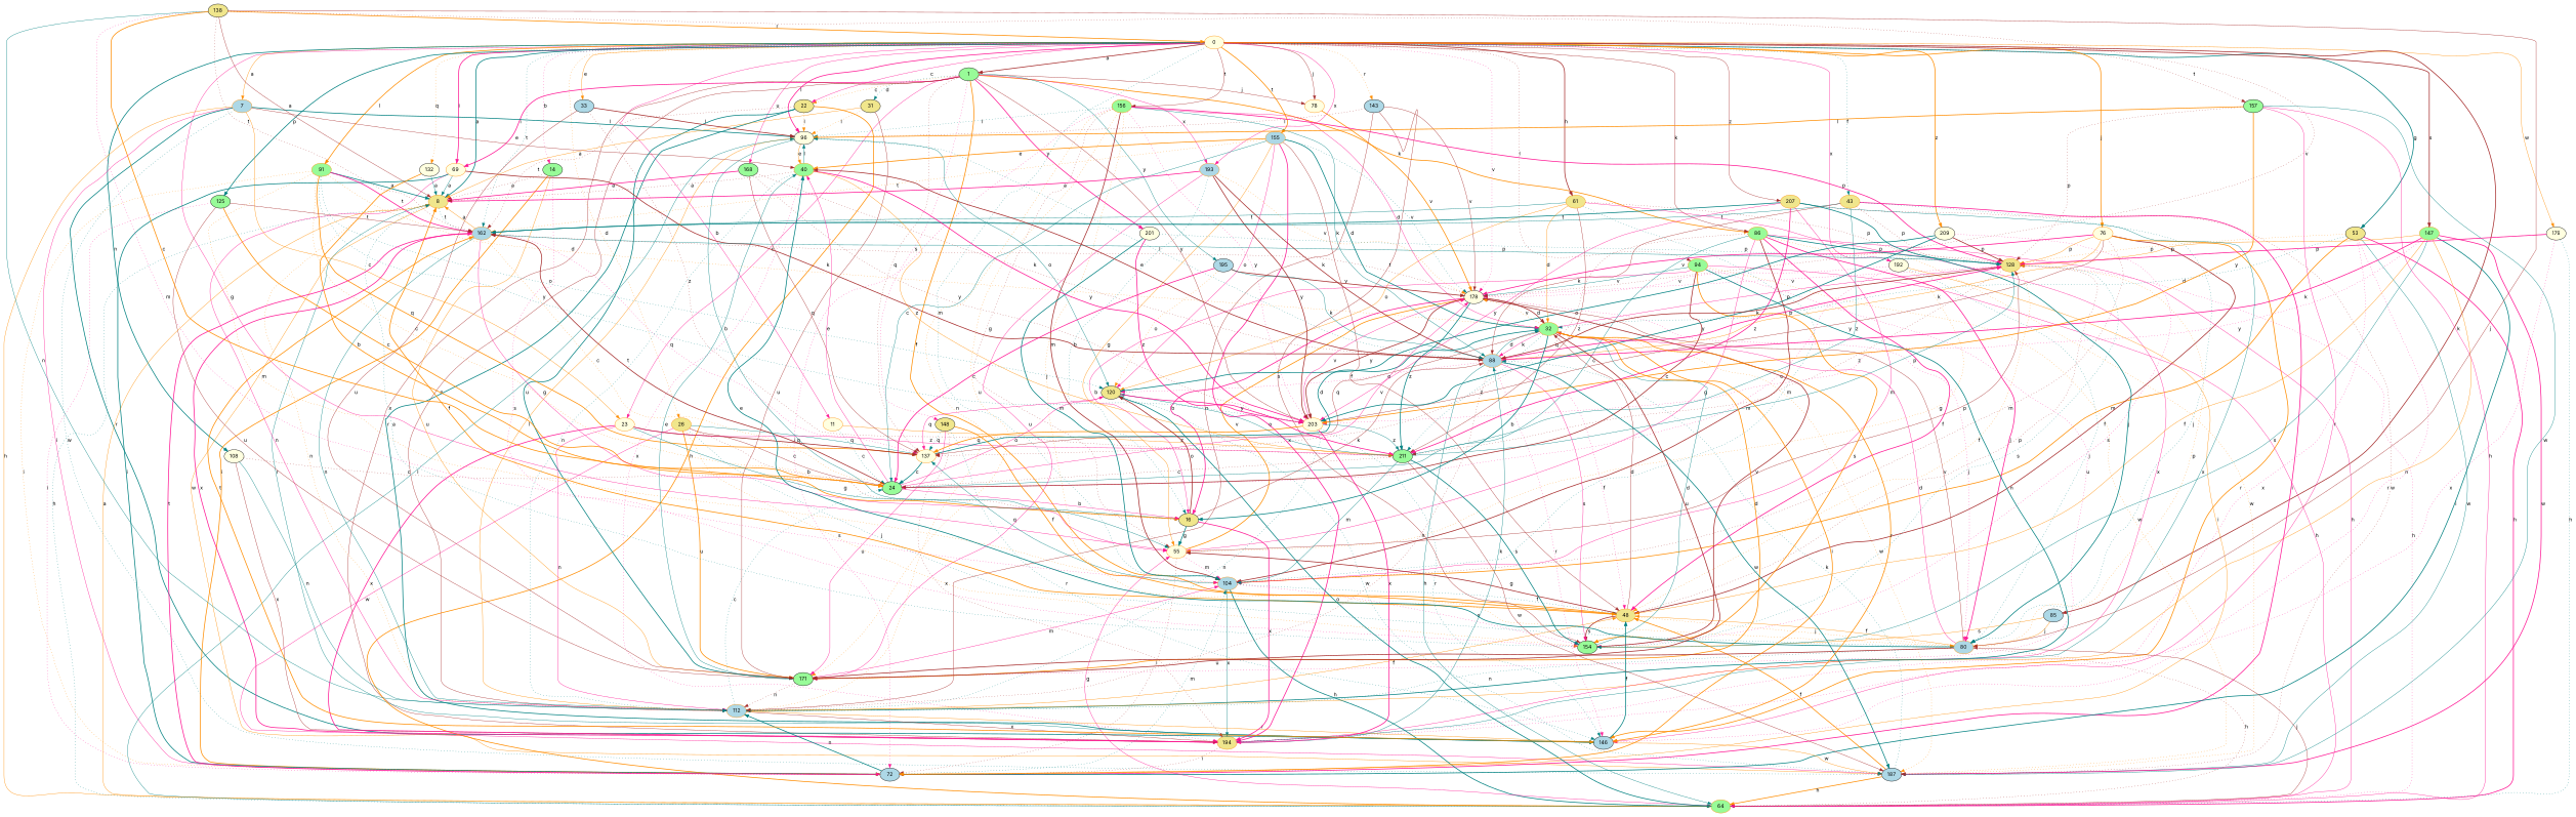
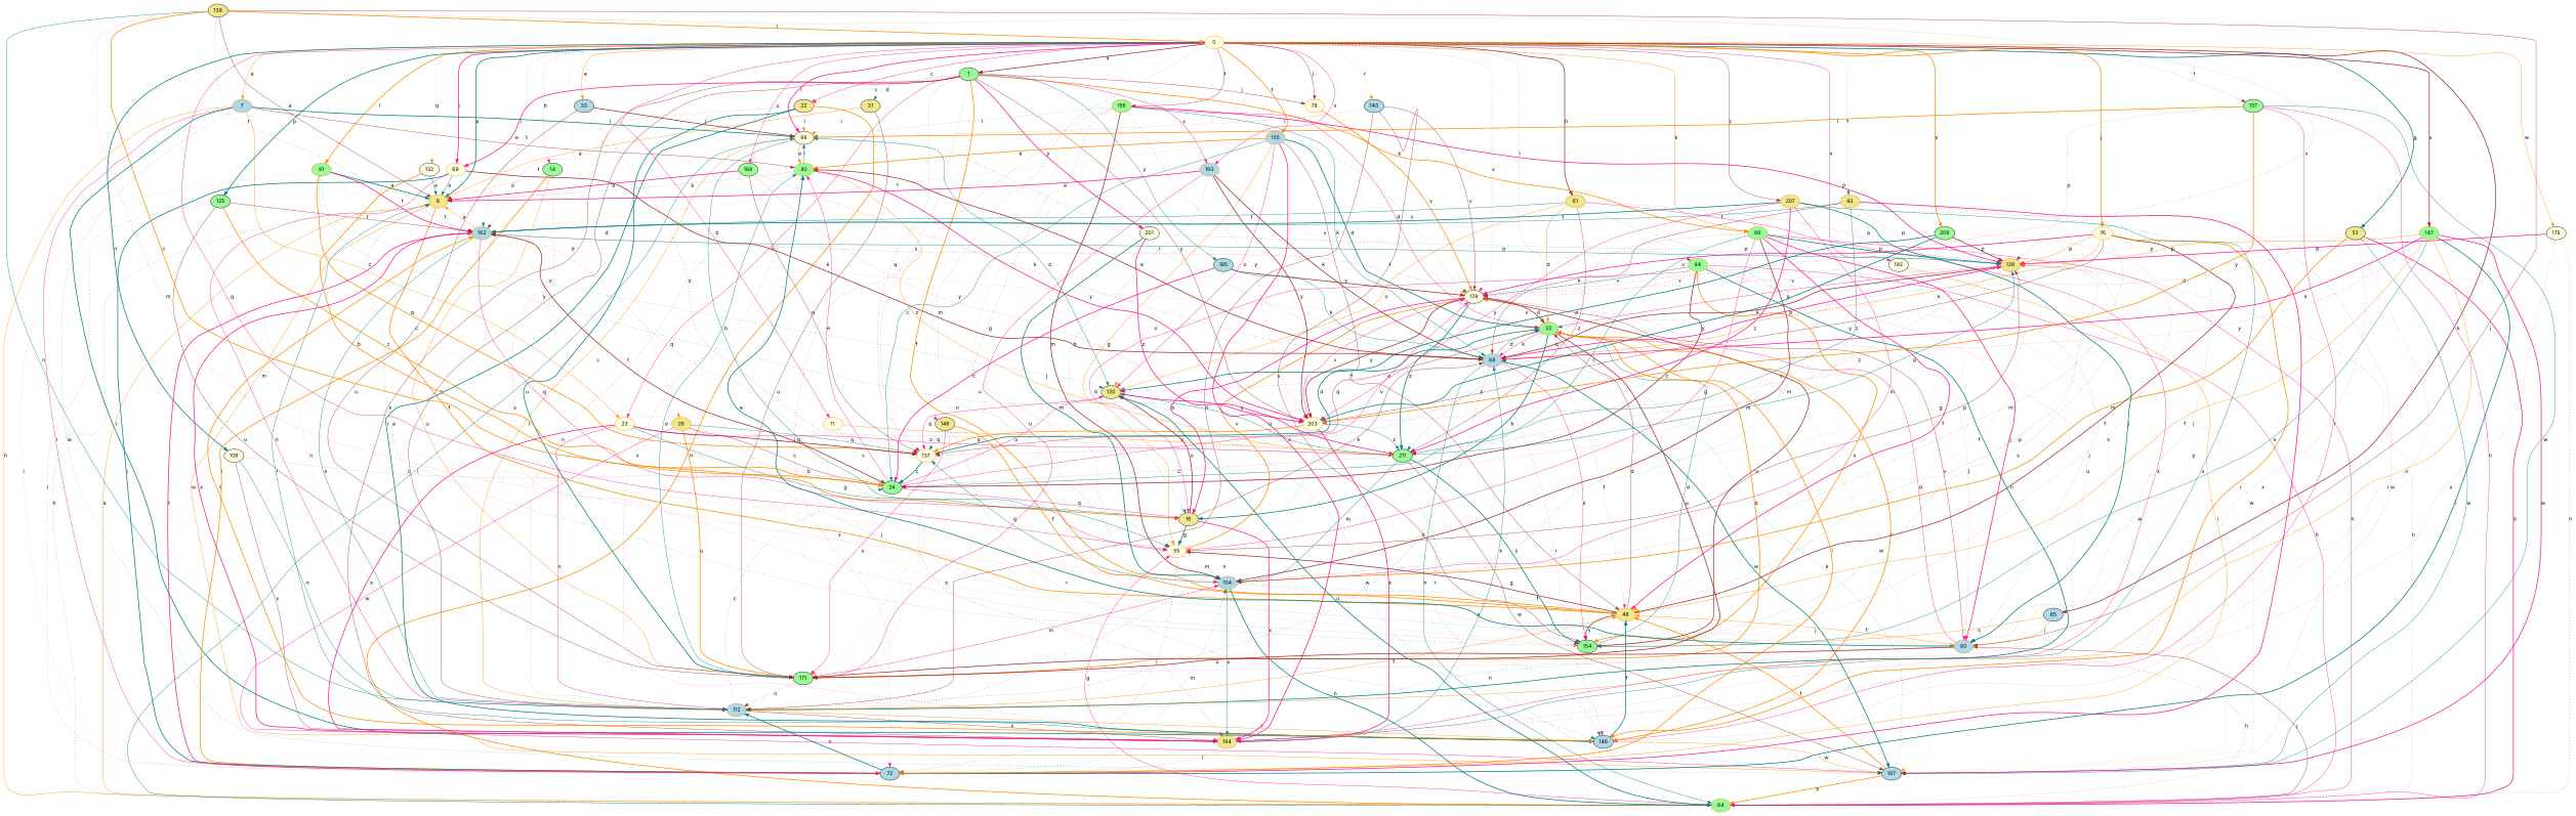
  strict digraph {
    fontname=Inter
    node [color=darkorange fillcolor=palegreen fontname=Inter style=filled]
    edge [color=teal fontname=Inter style=solid]
    1 [color=black]
    0 [fillcolor=lightyellow]
    7 [fillcolor=lightblue]
    8 [fillcolor=khaki]
    11 [fillcolor=lightyellow]
    14 [color=black]
    22 [color=black fillcolor=khaki]
    26 [fillcolor=khaki]
    33 [color=black fillcolor=lightblue]
    43 [fillcolor=khaki]
    53 [color=black fillcolor=khaki]
    55 [fillcolor=lightyellow]
    61 [fillcolor=khaki]
    69 [fillcolor=lightyellow]
    76 [fillcolor=lightyellow]
    78 [fillcolor=lightyellow]
    85 [color=black fillcolor=lightblue]
    86
    91
    94
    96 [color=black fillcolor=lightyellow]
    104 [fillcolor=lightblue]
    108 [color=black fillcolor=lightyellow]
    125 [color=black]
    132 [color=black fillcolor=lightyellow]
    143 [color=black fillcolor=lightblue]
    147
    155 [fillcolor=lightblue]
    156
    157 [color=black]
    162 [fillcolor=lightblue]
    168 [color=black]
    178 [color=black fillcolor=lightyellow]
    179 [color=black fillcolor=lightyellow]
    192 [color=black fillcolor=lightyellow]
    193 [fillcolor=lightblue]
    207 [fillcolor=khaki]
-   209 [color=black fillcolor=lightyellow]
+   209 [color=black]
    23 [fillcolor=lightyellow]
    31 [color=black fillcolor=khaki]
    48 [fillcolor=khaki]
    112 [fillcolor=lightblue]
    137 [fillcolor=lightyellow]
    148 [color=black fillcolor=khaki]
    194 [fillcolor=khaki]
    195 [color=black fillcolor=lightblue]
    201 [color=black fillcolor=lightyellow]
    203 [fillcolor=lightyellow]
    40
    64
    72 [color=black fillcolor=lightblue]
    146 [color=black fillcolor=lightblue]
    187 [color=black fillcolor=lightblue]
    24 [color=black]
    211 [color=black]
    154 [color=black]
    171 [color=black]
    16 [color=black fillcolor=khaki]
    80 [fillcolor=lightblue]
    88 [fillcolor=lightblue]
    128 [fillcolor=khaki]
    32
    120 [color=black fillcolor=khaki]
    138 [color=black fillcolor=khaki]
    1 -> 22 [color=darkorange label=c style=dotted]
    1 -> 69 [color=deeppink label=i style=bold]
    1 -> 78 [color=brown label=j]
    1 -> 86 [color=darkorange label=k style=bold]
    1 -> 193 [color=deeppink label=x]
    1 -> 23 [color=deeppink label=c]
    1 -> 31 [label=d style=dotted]
    1 -> 48 [color=darkorange label=f style=bold]
    1 -> 112 [color=brown label=n]
    1 -> 137 [color=brown label=q style=dotted]
    1 -> 148 [color=deeppink label=s style=dotted]
    1 -> 194 [color=brown label=x]
    1 -> 195 [label=y]
    1 -> 201 [color=deeppink label=y style=bold]
    1 -> 203 [color=brown label=y]
    0 -> 1 [color=brown label=a style=bold]
    0 -> 7 [color=darkorange label=a]
    0 -> 8 [label=a style=bold]
    0 -> 11 [color=deeppink label=b]
    0 -> 14 [color=deeppink label=b style=dotted]
    0 -> 22 [color=deeppink label=c]
    0 -> 26 [color=darkorange label=d style=dotted]
    0 -> 33 [color=darkorange label=e]
    0 -> 43 [label=f style=dotted]
    0 -> 53 [label=g style=bold]
    0 -> 55 [color=deeppink label=g]
    0 -> 61 [color=brown label=h style=bold]
    0 -> 69 [color=deeppink label=i style=bold]
    0 -> 76 [color=darkorange label=j style=bold]
    0 -> 78 [color=brown label=j]
    0 -> 85 [color=brown label=k style=bold]
-   0 -> 86 [color=brown label=k]
+   0 -> 86 [color=darkorange label=k]
    0 -> 91 [color=darkorange label=l style=bold]
    0 -> 94 [color=brown label=l style=dotted]
    0 -> 96 [color=deeppink label=l style=bold]
    0 -> 104 [label=m style=dotted]
    0 -> 108 [label=n style=bold]
    0 -> 125 [label=p style=bold]
    0 -> 132 [color=darkorange label=q style=dotted]
    0 -> 143 [color=darkorange label=r style=dotted]
    0 -> 147 [color=brown label=s style=bold]
    0 -> 155 [color=darkorange label=t style=bold]
    0 -> 156 [color=brown label=t]
    0 -> 157 [color=brown label=t style=dotted]
    0 -> 162 [label=t style=dotted]
    0 -> 168 [color=deeppink label=u]
    0 -> 178 [color=deeppink label=v style=dotted]
    0 -> 179 [color=darkorange label=w]
    0 -> 192 [color=deeppink label=x]
    0 -> 193 [color=deeppink label=x]
    0 -> 207 [color=brown label=z]
    0 -> 209 [color=darkorange label=z style=bold]
    7 -> 96 [label=l style=bold]
    7 -> 23 [color=darkorange label=c]
    7 -> 40 [color=brown label=e]
    7 -> 64 [color=darkorange label=h]
    7 -> 72 [color=deeppink label=i]
    7 -> 146 [label=r style=bold]
    7 -> 187 [label=w style=dotted]
    8 -> 162 [label=t style=dotted]
-   48 -> 8 [color=darkorange label=f style=bold]
+   8 -> 48 [color=darkorange label=f style=bold]
    8 -> 112 [color=darkorange label=n style=dotted]
    8 -> 64 [label=h style=dotted]
    8 -> 146 [label=r]
    8 -> 187 [color=darkorange label=w]
    11 -> 24 [label=c style=dotted]
    11 -> 211 [color=darkorange label=z]
    14 -> 8 [color=brown label=a style=dotted]
    14 -> 72 [color=darkorange label=i style=bold]
    14 -> 154 [color=deeppink label=s style=dotted]
    14 -> 171 [color=darkorange label=u]
    22 -> 96 [color=darkorange label=l style=dotted]
    22 -> 162 [color=brown label=t style=dotted]
    22 -> 64 [color=darkorange label=h style=bold]
    22 -> 146 [label=r style=bold]
    22 -> 171 [label=u style=bold]
    26 -> 137 [label=q]
    26 -> 187 [color=deeppink label=w]
    26 -> 24 [color=brown label=c]
    26 -> 154 [color=darkorange label=s style=dotted]
    26 -> 171 [color=darkorange label=u style=bold]
    26 -> 16 [color=brown label=b style=dotted]
    26 -> 80 [label=j style=dotted]
    33 -> 96 [color=brown label=l style=bold]
    33 -> 211 [color=brown label=z style=dotted]
    33 -> 171 [color=brown label=u]
    43 -> 162 [label=t]
    43 -> 72 [color=deeppink label=i style=bold]
    43 -> 211 [label=z]
    43 -> 80 [label=j style=dotted]
    43 -> 88 [color=brown label=k]
    43 -> 128 [color=brown label=p style=dotted]
    53 -> 104 [color=darkorange label=m style=bold]
    53 -> 194 [color=deeppink label=x style=dotted]
    53 -> 64 [color=deeppink label=h style=bold]
    53 -> 146 [color=deeppink label=r style=dotted]
    53 -> 187 [label=w]
    53 -> 128 [color=darkorange label=p style=dotted]
    53 -> 32 [label=d style=dotted]
    55 -> 104 [color=deeppink label=m style=dotted]
    55 -> 178 [color=darkorange label=v style=bold]
    55 -> 72 [color=brown label=i style=dotted]
    55 -> 128 [color=brown label=p]
    61 -> 104 [label=m style=dotted]
    61 -> 162 [label=t]
    61 -> 194 [color=deeppink label=x]
    61 -> 211 [color=brown label=z]
    61 -> 128 [color=brown label=p style=dotted]
    61 -> 32 [color=darkorange label=d]
    61 -> 120 [color=darkorange label=o]
    69 -> 8 [label=a]
    69 -> 112 [color=deeppink label=n]
    69 -> 72 [label=i style=bold]
    69 -> 88 [color=brown label=k style=bold]
    76 -> 104 [color=brown label=m style=dotted]
    76 -> 178 [color=deeppink label=v style=bold]
    76 -> 48 [color=brown label=f style=bold]
    76 -> 203 [color=brown label=y]
    76 -> 146 [color=darkorange label=r style=bold]
    76 -> 88 [color=darkorange label=k]
    76 -> 128 [color=darkorange label=p]
    78 -> 178 [color=darkorange label=v style=bold]
    85 -> 154 [color=darkorange label=s]
    85 -> 80 [color=darkorange label=j]
    86 -> 55 [color=deeppink label=g]
    86 -> 104 [color=brown label=m style=bold]
    86 -> 48 [color=deeppink label=f style=bold]
    86 -> 137 [color=brown label=q style=dotted]
    86 -> 64 [color=deeppink label=h]
    86 -> 187 [color=darkorange label=w style=dotted]
    86 -> 24 [label=c]
    86 -> 80 [color=deeppink label=j style=bold]
    86 -> 128 [label=p style=bold]
    91 -> 8 [label=a style=bold]
    91 -> 104 [color=darkorange label=m style=dotted]
    91 -> 162 [color=deeppink label=t style=bold]
    91 -> 137 [color=darkorange label=q style=bold]
    91 -> 203 [label=y style=dotted]
    91 -> 72 [color=darkorange label=i style=dotted]
    91 -> 24 [color=darkorange label=c style=dotted]
    91 -> 32 [color=darkorange label=d style=dotted]
    91 -> 120 [label=o style=dotted]
    94 -> 178 [label=v]
    94 -> 112 [label=n style=bold]
    94 -> 64 [color=deeppink label=h]
    94 -> 187 [color=darkorange label=w style=dotted]
    94 -> 24 [color=brown label=c style=bold]
    94 -> 154 [color=darkorange label=s style=bold]
    94 -> 171 [color=deeppink label=u style=dotted]
    94 -> 16 [color=deeppink label=b]
    96 -> 40 [color=darkorange label=e]
    96 -> 16 [label=b]
    96 -> 120 [label=o]
    104 -> 48 [label=f style=dotted]
    104 -> 137 [label=q]
    104 -> 194 [label=x]
    104 -> 64 [label=h style=bold]
    104 -> 154 [color=deeppink label=s style=dotted]
    108 -> 112 [label=n]
    108 -> 194 [color=brown label=x]
    108 -> 24 [color=brown label=c style=dotted]
    125 -> 162 [color=brown label=t]
    125 -> 72 [color=deeppink label=i style=dotted]
    125 -> 24 [color=darkorange label=c style=bold]
    125 -> 171 [color=brown label=u]
    132 -> 8 [label=a]
    132 -> 16 [color=darkorange label=b style=bold]
    143 -> 96 [color=brown label=l style=dotted]
    143 -> 178 [color=brown label=v]
    143 -> 112 [color=brown label=n]
    143 -> 154 [color=brown label=s]
    147 -> 48 [color=darkorange label=f]
    147 -> 112 [color=darkorange label=n]
    147 -> 203 [color=deeppink label=y style=dotted]
    147 -> 72 [label=i style=bold]
    147 -> 187 [color=deeppink label=w style=bold]
    147 -> 154 [label=s]
    147 -> 88 [color=deeppink label=k style=bold]
    147 -> 128 [color=darkorange label=p]
    155 -> 55 [color=darkorange label=g]
    155 -> 162 [color=darkorange label=t style=dotted]
    155 -> 178 [label=v style=dotted]
    155 -> 48 [color=brown label=f]
    155 -> 194 [color=deeppink label=x style=bold]
    155 -> 40 [color=darkorange label=e style=bold]
    155 -> 24 [label=c]
    155 -> 32 [label=d style=bold]
    155 -> 120 [color=deeppink label=o]
    156 -> 55 [color=brown label=g style=dotted]
    156 -> 96 [label=l style=dotted]
    156 -> 104 [color=brown label=m style=bold]
    156 -> 112 [color=darkorange label=n style=dotted]
    156 -> 203 [color=deeppink label=y style=dotted]
    156 -> 72 [color=deeppink label=i style=dotted]
    156 -> 171 [color=darkorange label=u style=dotted]
    156 -> 80 [color=darkorange label=j style=dotted]
    156 -> 88 [label=k]
    156 -> 128 [color=deeppink label=p style=bold]
    156 -> 32 [color=deeppink label=d]
    157 -> 96 [color=darkorange label=l style=bold]
    157 -> 203 [color=darkorange label=y style=bold]
    157 -> 64 [color=deeppink label=h]
    157 -> 146 [color=deeppink label=r]
    157 -> 187 [label=w]
    157 -> 128 [color=brown label=p style=dotted]
    162 -> 8 [color=darkorange label=a]
    162 -> 55 [color=deeppink label=g]
    162 -> 112 [label=n]
    162 -> 137 [color=deeppink label=q style=dotted]
    162 -> 194 [color=deeppink label=x style=bold]
    162 -> 24 [color=darkorange label=c style=dotted]
    162 -> 128 [label=p]
    168 -> 8 [color=deeppink label=a style=bold]
    168 -> 137 [color=brown label=q]
    168 -> 203 [color=brown label=y style=dotted]
    168 -> 88 [color=brown label=k style=dotted]
    178 -> 162 [color=brown label=t style=dotted]
    178 -> 203 [color=brown label=y style=bold]
    178 -> 211 [label=z style=bold]
    178 -> 16 [color=deeppink label=b style=bold]
    178 -> 80 [color=deeppink label=j style=dotted]
    178 -> 32 [color=brown label=d style=bold]
    179 -> 194 [color=deeppink label=x style=dotted]
    179 -> 64 [label=h style=dotted]
    179 -> 128 [color=deeppink label=p style=bold]
    192 -> 55 [color=darkorange label=g style=dotted]
    192 -> 178 [color=deeppink label=v style=dotted]
    192 -> 72 [color=darkorange label=i]
    192 -> 24 [color=deeppink label=c style=dotted]
    192 -> 80 [label=j style=dotted]
    193 -> 8 [color=deeppink label=a style=bold]
    193 -> 178 [color=darkorange label=v style=dotted]
    193 -> 203 [color=brown label=y style=bold]
    193 -> 171 [color=deeppink label=u]
    193 -> 16 [label=b style=dotted]
    193 -> 88 [color=brown label=k style=bold]
    207 -> 104 [color=deeppink label=m]
    207 -> 162 [label=t style=bold]
    207 -> 194 [label=x]
    207 -> 203 [color=deeppink label=y]
    207 -> 187 [color=brown label=w style=dotted]
    207 -> 211 [color=deeppink label=z style=bold]
    207 -> 80 [label=j style=bold]
    209 -> 203 [label=y style=bold]
    209 -> 154 [color=deeppink label=s style=dotted]
    209 -> 128 [color=brown label=p style=bold]
    209 -> 120 [label=o style=bold]
    23 -> 55 [label=g]
    23 -> 112 [color=deeppink label=n]
    23 -> 137 [color=brown label=q style=bold]
    23 -> 194 [color=deeppink label=x style=bold]
    23 -> 211 [color=deeppink label=z]
    31 -> 8 [color=darkorange label=a]
    31 -> 96 [color=darkorange label=l style=dotted]
    31 -> 171 [color=brown label=u]
    48 -> 55 [color=brown label=g style=bold]
    48 -> 154 [color=brown label=s style=bold]
    48 -> 80 [color=darkorange label=j style=dotted]
    48 -> 128 [color=brown label=p style=dotted]
    48 -> 32 [color=brown label=d]
    112 -> 96 [color=darkorange label=l]
    112 -> 48 [color=darkorange label=f]
    112 -> 194 [color=brown label=x]
    112 -> 146 [color=darkorange label=r]
    112 -> 24 [label=c style=dotted]
    137 -> 24 [label=c style=bold]
    137 -> 32 [label=d style=bold]
    148 -> 48 [color=darkorange label=f style=bold]
    148 -> 137 [label=q style=dotted]
    148 -> 194 [color=brown label=x style=dotted]
    148 -> 146 [label=r style=dotted]
    148 -> 171 [color=deeppink label=u]
    194 -> 72 [color=brown label=i style=dotted]
    194 -> 88 [label=k]
    195 -> 178 [color=brown label=v style=bold]
    195 -> 24 [color=deeppink label=c style=bold]
    195 -> 88 [label=k]
    195 -> 120 [color=darkorange label=o style=dotted]
    201 -> 104 [label=m style=bold]
    201 -> 211 [color=deeppink label=z style=bold]
    201 -> 128 [label=p style=dotted]
    203 -> 178 [color=deeppink label=v]
    203 -> 112 [label=n style=dotted]
    203 -> 137 [color=darkorange label=q style=bold]
    203 -> 194 [color=deeppink label=x style=bold]
    203 -> 146 [label=r style=dotted]
    203 -> 211 [label=z]
    40 -> 8 [color=brown label=a style=dotted]
    40 -> 96 [label=l]
    40 -> 112 [label=n style=dotted]
    40 -> 194 [color=deeppink label=x style=dotted]
    40 -> 203 [color=deeppink label=y style=bold]
    40 -> 211 [color=darkorange label=z]
    64 -> 8 [color=darkorange label=a]
    64 -> 55 [color=deeppink label=g]
    64 -> 96 [label=l]
    64 -> 80 [color=brown label=j]
    64 -> 120 [label=o style=bold]
    72 -> 104 [label=m style=dotted]
    72 -> 162 [color=deeppink label=t style=bold]
    72 -> 112 [label=n style=bold]
    146 -> 162 [color=darkorange label=t style=bold]
    146 -> 48 [label=f style=bold]
    146 -> 187 [color=darkorange label=w]
    187 -> 48 [color=darkorange label=f style=bold]
    187 -> 64 [color=darkorange label=h style=bold]
    187 -> 88 [label=k style=dotted]
    24 -> 162 [color=brown label=t style=bold]
    24 -> 178 [color=deeppink label=v]
    24 -> 40 [color=deeppink label=e]
    24 -> 16 [color=deeppink label=b]
    24 -> 120 [color=deeppink label=o]
    211 -> 104 [label=m]
    211 -> 187 [color=brown label=w]
    211 -> 24 [color=brown label=c style=dotted]
    211 -> 154 [label=s style=bold]
    211 -> 128 [label=p]
    211 -> 120 [label=o]
    154 -> 8 [label=a style=dotted]
    154 -> 178 [color=brown label=v style=bold]
    154 -> 32 [label=d]
    171 -> 104 [color=deeppink label=m]
    171 -> 112 [color=brown label=n style=dotted]
    171 -> 40 [label=e]
    171 -> 32 [color=darkorange label=d style=bold]
    16 -> 55 [label=g style=bold]
    16 -> 194 [color=deeppink label=x style=bold]
    16 -> 88 [color=brown label=k]
    16 -> 120 [color=brown label=o style=bold]
    80 -> 178 [color=brown label=v]
    80 -> 48 [color=darkorange label=f]
    80 -> 112 [label=n style=dotted]
    80 -> 40 [label=e style=bold]
    80 -> 64 [color=brown label=h style=dotted]
    80 -> 171 [color=brown label=u style=bold]
    80 -> 128 [color=darkorange label=p style=dotted]
    80 -> 32 [color=deeppink label=d]
    88 -> 96 [label=l style=dotted]
    88 -> 48 [color=deeppink label=f style=dotted]
    88 -> 112 [color=brown label=n style=dotted]
    88 -> 40 [color=brown label=e style=bold]
    88 -> 64 [label=h]
    88 -> 146 [color=deeppink label=r style=dotted]
    88 -> 187 [label=w style=bold]
    88 -> 154 [color=deeppink label=s]
    88 -> 128 [color=deeppink label=p style=bold]
    88 -> 32 [label=d]
    88 -> 120 [color=deeppink label=o style=dotted]
    128 -> 178 [color=deeppink label=v style=dotted]
    128 -> 48 [color=darkorange label=f style=dotted]
    128 -> 64 [color=deeppink label=h style=dotted]
    128 -> 211 [color=brown label=z style=dotted]
    128 -> 154 [label=s style=dotted]
    128 -> 88 [color=brown label=k style=bold]
    32 -> 178 [color=darkorange label=v style=dotted]
    32 -> 137 [color=brown label=q]
    32 -> 72 [color=darkorange label=i style=bold]
    32 -> 146 [color=darkorange label=r style=bold]
    32 -> 187 [color=darkorange label=w style=dotted]
    32 -> 211 [label=z style=dotted]
    32 -> 171 [color=brown label=u style=bold]
    32 -> 16 [label=b style=bold]
    32 -> 88 [color=deeppink label=k]
    32 -> 128 [color=deeppink label=p]
    120 -> 137 [color=deeppink label=q]
    120 -> 203 [color=deeppink label=y style=bold]
    120 -> 187 [label=w style=dotted]
    138 -> 0 [color=darkorange label=r style=bold]
    138 -> 8 [color=brown label=a]
    138 -> 104 [color=deeppink label=m style=dotted]
    138 -> 162 [color=brown label=t style=dotted]
    138 -> 178 [color=brown label=v style=dotted]
    138 -> 112 [label=n]
    138 -> 24 [color=darkorange label=c style=bold]
    138 -> 80 [color=brown label=j]
  }
